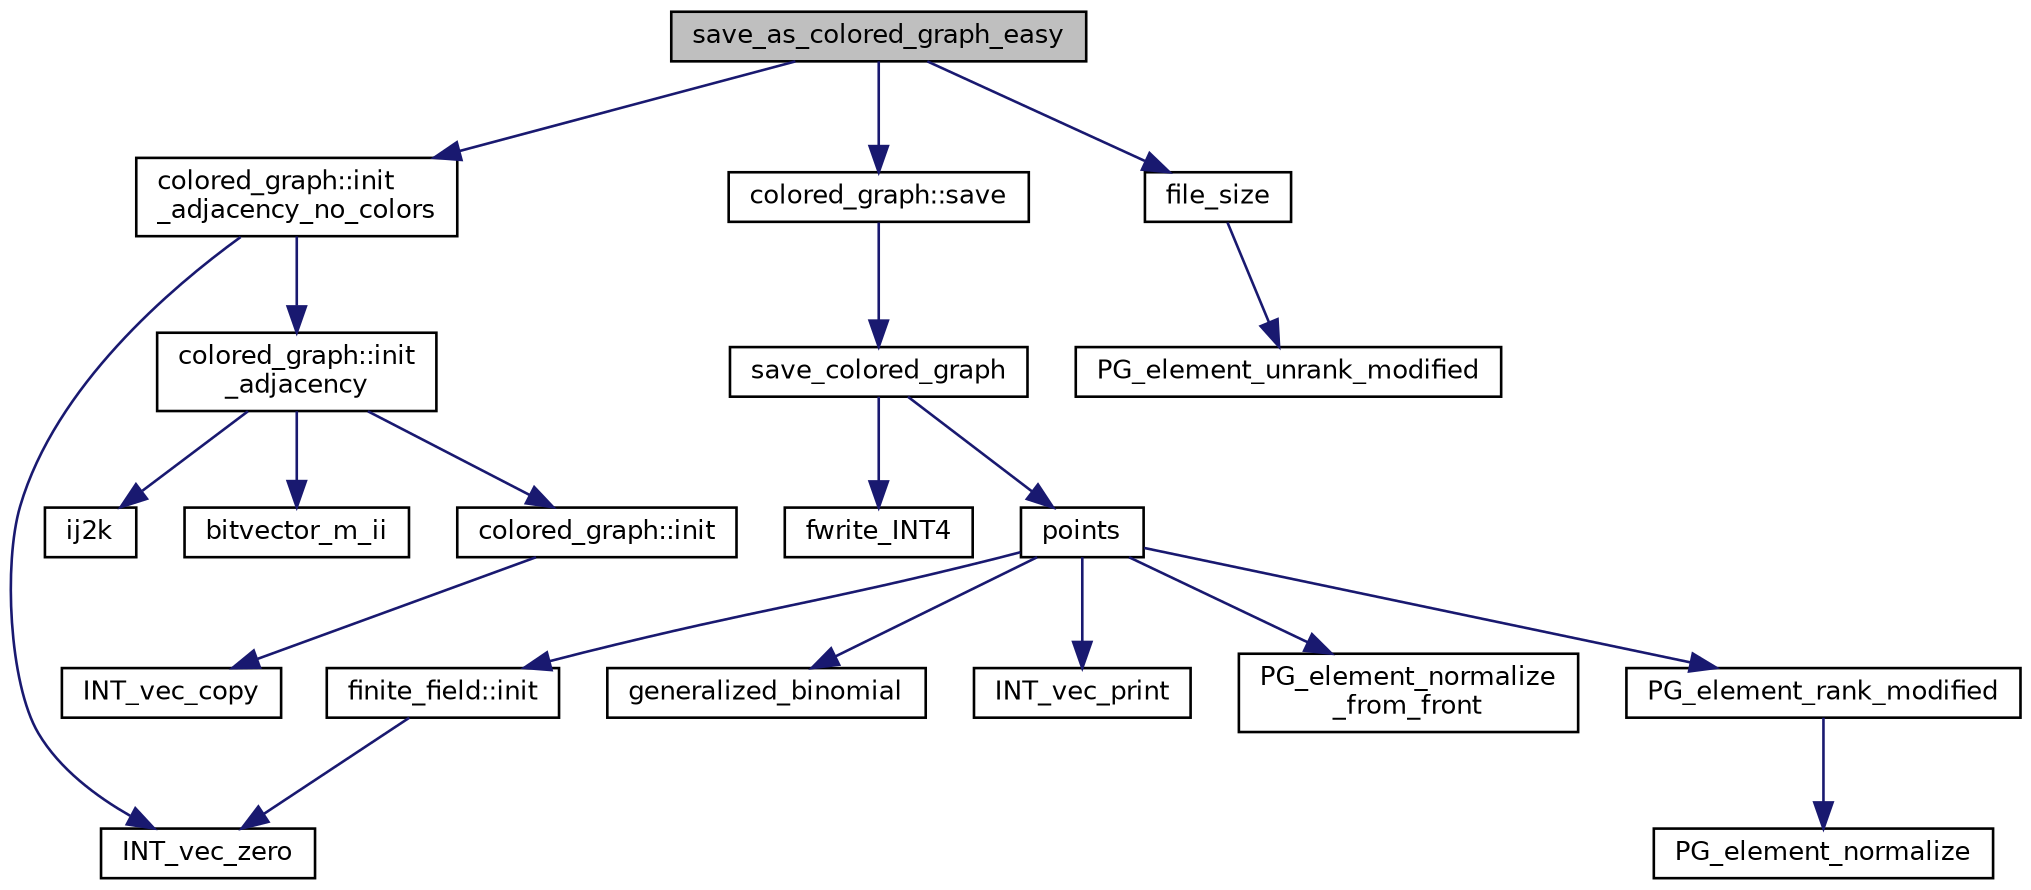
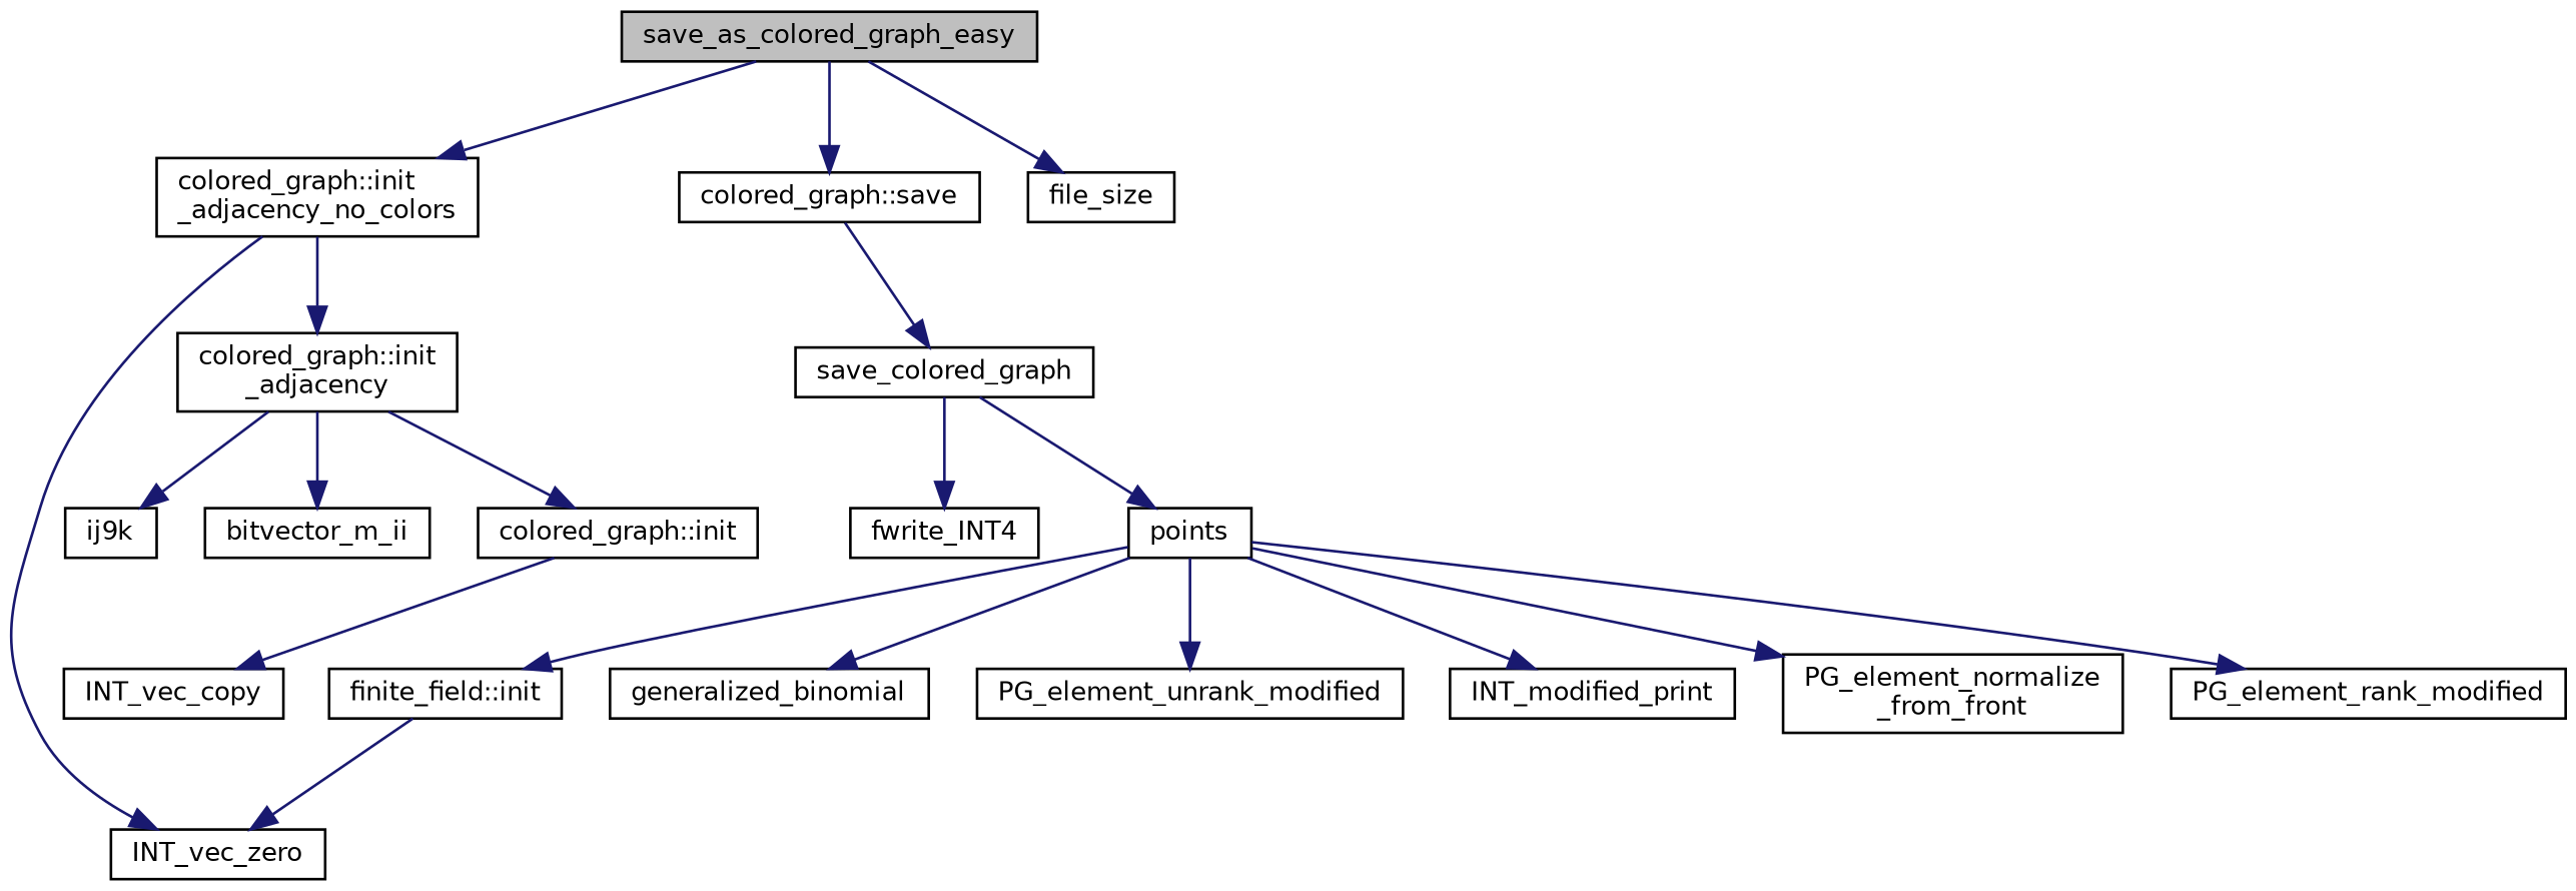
  digraph {
    rankdir=TB
    node [color=black fillcolor=white fontname=Helvetica fontsize=10 shape=record style=filled]
    edge [color=midnightblue fontname=Helvetica fontsize=10 labelfontname=Helvetica labelfontsize=10 style=solid]
    n1 [fillcolor=grey75 fontcolor=black height=0.2 label=save_as_colored_graph_easy width=0.4]
    n2 [height=0.2 label="colored_graph::init\l_adjacency_no_colors" width=0.4]
    n3 [height=0.2 label="colored_graph::save" width=0.4]
    n4 [height=0.2 label=file_size width=0.4]
    n5 [height=0.2 label=INT_vec_zero width=0.4]
    n6 [height=0.2 label="colored_graph::init\l_adjacency" width=0.4]
    n7 [height=0.2 label=save_colored_graph width=0.4]
-   n8 [height=0.2 label=ij2k width=0.4]
+   n8 [height=0.2 label=ij9k width=0.4]
    n9 [height=0.2 label=bitvector_m_ii width=0.4]
    n10 [height=0.2 label="colored_graph::init" width=0.4]
    n11 [height=0.2 label=INT_vec_copy width=0.4]
    n12 [height=0.2 label=fwrite_INT4 width=0.4]
    n13 [height=0.2 label=points width=0.4]
    n14 [height=0.2 label="finite_field::init" width=0.4]
    n15 [height=0.2 label=generalized_binomial width=0.4]
    n16 [height=0.2 label=PG_element_unrank_modified width=0.4]
-   n17 [height=0.2 label=INT_vec_print width=0.4]
+   n17 [height=0.2 label=INT_modified_print width=0.4]
    n18 [height=0.2 label="PG_element_normalize\l_from_front" width=0.4]
    n19 [height=0.2 label=PG_element_rank_modified width=0.4]
-   n20 [height=0.2 label=PG_element_normalize width=0.4]
    n1 -> n2
    n1 -> n3
    n1 -> n4
    n2 -> n5
    n2 -> n6
    n3 -> n7
    n6 -> n8
    n6 -> n9
    n6 -> n10
    n7 -> n12
    n7 -> n13
    n10 -> n11
    n13 -> n14
    n13 -> n15
-   n4 -> n16
+   n13 -> n16
    n13 -> n17
    n13 -> n18
    n13 -> n19
    n14 -> n5
-   n19 -> n20
  }
